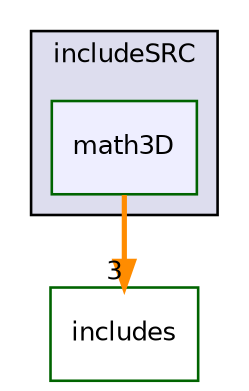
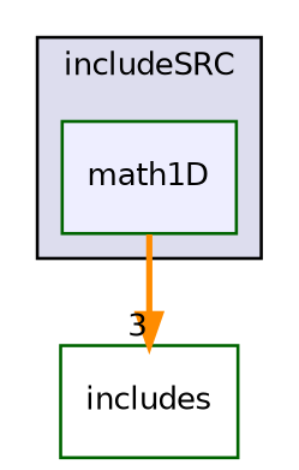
  digraph {
    compound=true
    node [fontname=Helvetica fontsize=10 shape=box style=filled color=darkgreen]
-   n1 [fillcolor="#eeeeff" label=math3D pencolor=black]
+   n1 [fillcolor="#eeeeff" label=math1D pencolor=black]
    n2 [fillcolor=white label=includes]
    subgraph cluster_1 {
      bgcolor="#ddddee"
      fontname=Helvetica
      fontsize=10
      label=includeSRC
      pencolor=black
      n1
    }
    n1 -> n2 [headlabel=3 labeldistance=1.5 labelfontname=Helvetica labelfontsize=10 color=darkorange style=bold]
  }
